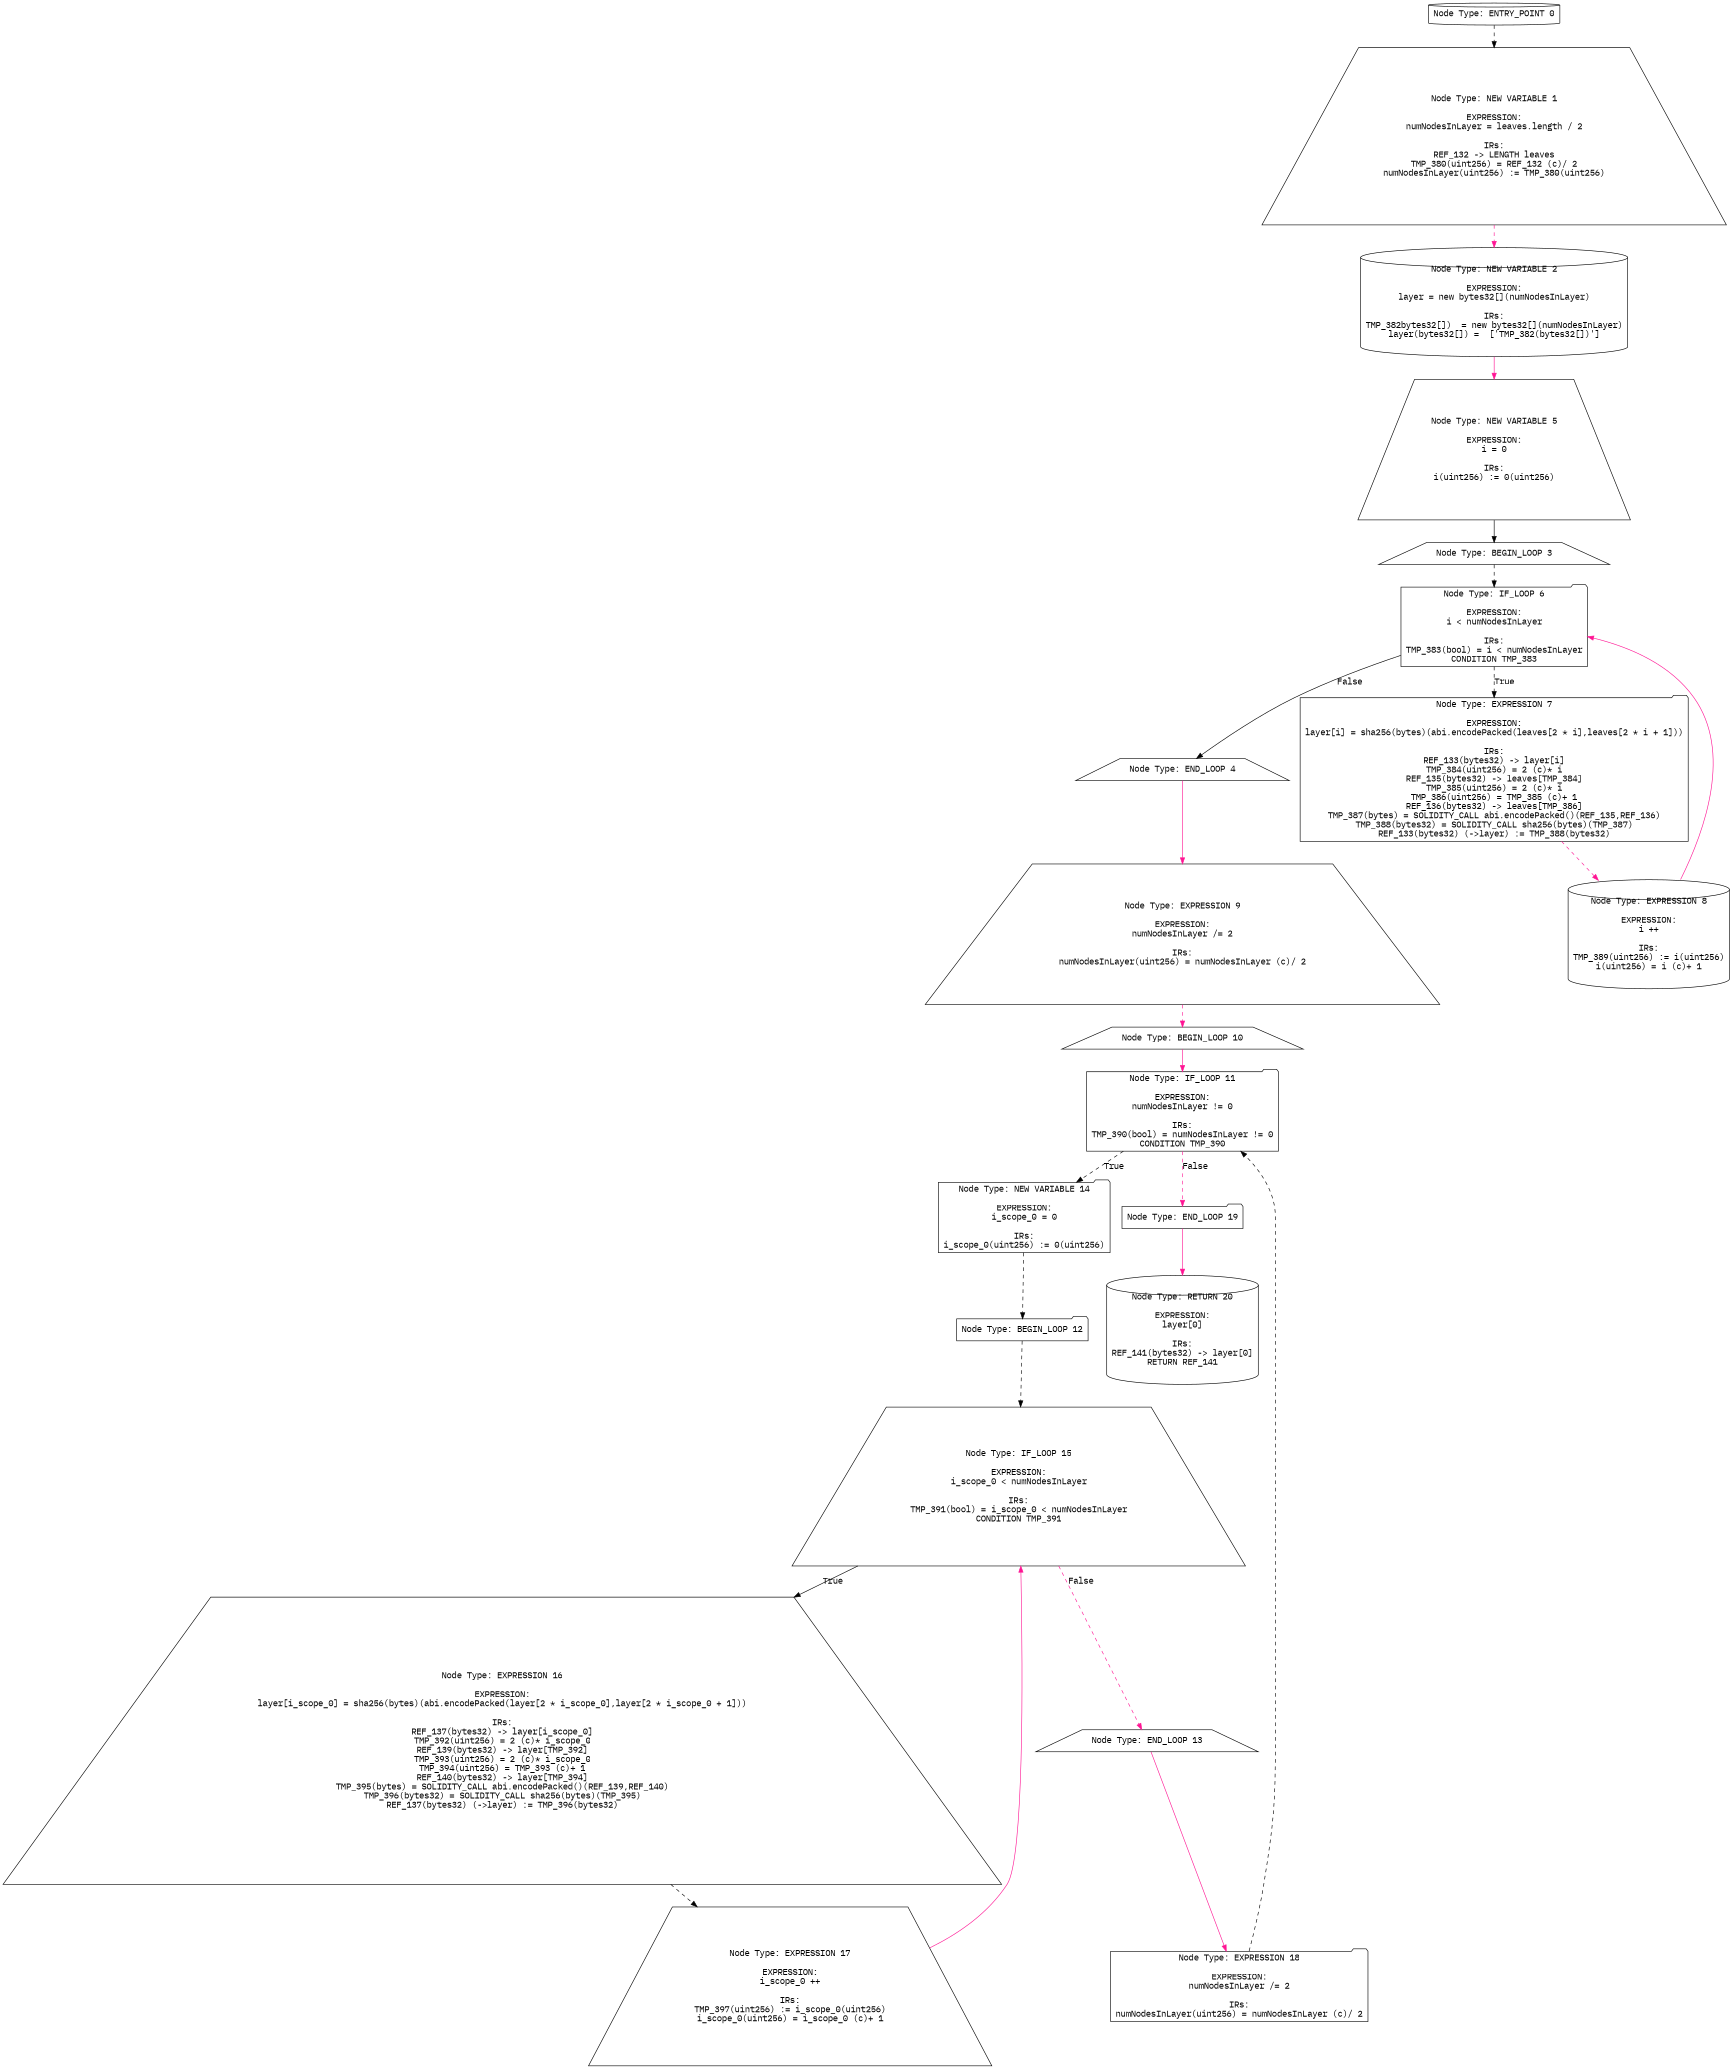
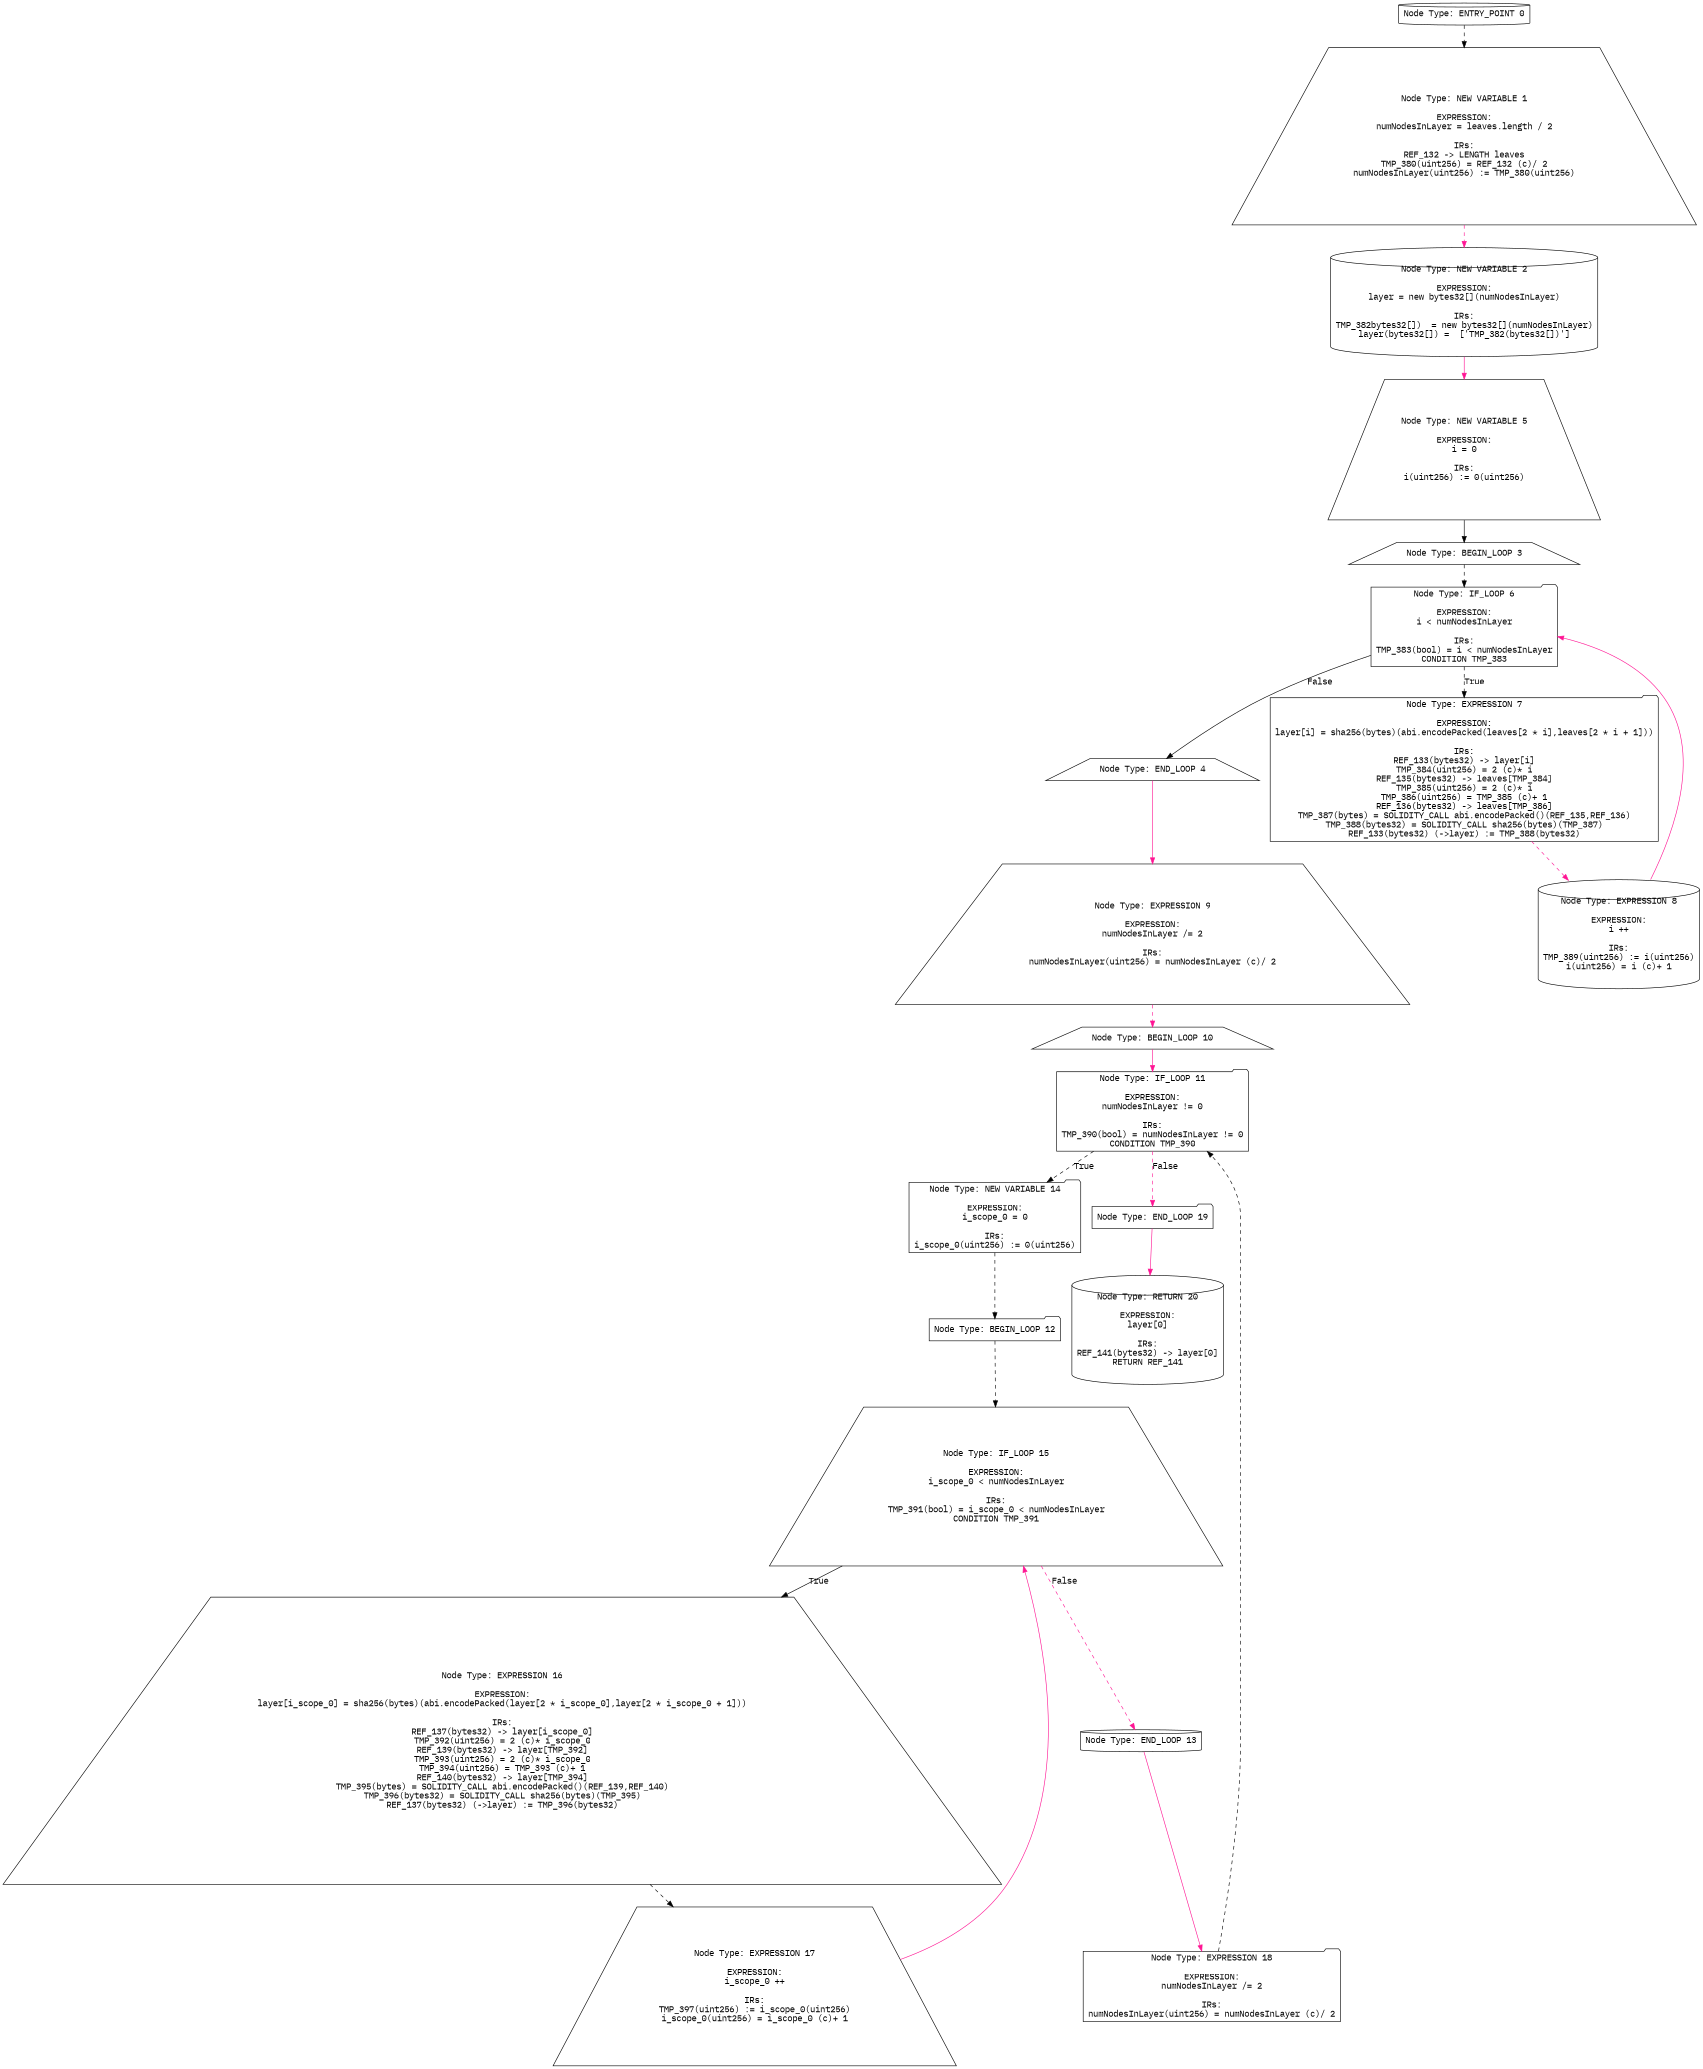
  digraph {
    fontname="IBM Plex Mono"
    node [fontname="IBM Plex Mono" shape=trapezium]
    edge [color=deeppink fontname="IBM Plex Mono" style=dashed]
    n1 [label="Node Type: ENTRY_POINT 0\n" shape=cylinder]
    n2 [label="Node Type: NEW VARIABLE 1\n\nEXPRESSION:\nnumNodesInLayer = leaves.length / 2\n\nIRs:\nREF_132 -> LENGTH leaves\nTMP_380(uint256) = REF_132 (c)/ 2\nnumNodesInLayer(uint256) := TMP_380(uint256)"]
    n3 [label="Node Type: NEW VARIABLE 2\n\nEXPRESSION:\nlayer = new bytes32[](numNodesInLayer)\n\nIRs:\nTMP_382bytes32[])  = new bytes32[](numNodesInLayer)\nlayer(bytes32[]) =  ['TMP_382(bytes32[])']" shape=cylinder]
    n4 [label="Node Type: NEW VARIABLE 5\n\nEXPRESSION:\ni = 0\n\nIRs:\ni(uint256) := 0(uint256)"]
    n5 [label="Node Type: BEGIN_LOOP 3\n"]
    n6 [label="Node Type: IF_LOOP 6\n\nEXPRESSION:\ni < numNodesInLayer\n\nIRs:\nTMP_383(bool) = i < numNodesInLayer\nCONDITION TMP_383" shape=folder]
    n7 [label="Node Type: END_LOOP 4\n"]
    n8 [label="Node Type: EXPRESSION 7\n\nEXPRESSION:\nlayer[i] = sha256(bytes)(abi.encodePacked(leaves[2 * i],leaves[2 * i + 1]))\n\nIRs:\nREF_133(bytes32) -> layer[i]\nTMP_384(uint256) = 2 (c)* i\nREF_135(bytes32) -> leaves[TMP_384]\nTMP_385(uint256) = 2 (c)* i\nTMP_386(uint256) = TMP_385 (c)+ 1\nREF_136(bytes32) -> leaves[TMP_386]\nTMP_387(bytes) = SOLIDITY_CALL abi.encodePacked()(REF_135,REF_136)\nTMP_388(bytes32) = SOLIDITY_CALL sha256(bytes)(TMP_387)\nREF_133(bytes32) (->layer) := TMP_388(bytes32)" shape=folder]
    n9 [label="Node Type: EXPRESSION 9\n\nEXPRESSION:\nnumNodesInLayer /= 2\n\nIRs:\nnumNodesInLayer(uint256) = numNodesInLayer (c)/ 2"]
    n10 [label="Node Type: EXPRESSION 8\n\nEXPRESSION:\ni ++\n\nIRs:\nTMP_389(uint256) := i(uint256)\ni(uint256) = i (c)+ 1" shape=cylinder]
    n11 [label="Node Type: BEGIN_LOOP 10\n"]
    n12 [label="Node Type: IF_LOOP 11\n\nEXPRESSION:\nnumNodesInLayer != 0\n\nIRs:\nTMP_390(bool) = numNodesInLayer != 0\nCONDITION TMP_390" shape=folder]
    n13 [label="Node Type: NEW VARIABLE 14\n\nEXPRESSION:\ni_scope_0 = 0\n\nIRs:\ni_scope_0(uint256) := 0(uint256)" shape=folder]
    n14 [label="Node Type: END_LOOP 19\n" shape=folder]
    n15 [label="Node Type: BEGIN_LOOP 12\n" shape=folder]
    n16 [label="Node Type: RETURN 20\n\nEXPRESSION:\nlayer[0]\n\nIRs:\nREF_141(bytes32) -> layer[0]\nRETURN REF_141" shape=cylinder]
    n17 [label="Node Type: IF_LOOP 15\n\nEXPRESSION:\ni_scope_0 < numNodesInLayer\n\nIRs:\nTMP_391(bool) = i_scope_0 < numNodesInLayer\nCONDITION TMP_391"]
-   n18 [label="Node Type: END_LOOP 13\n"]
+   n18 [label="Node Type: END_LOOP 13\n" shape=cylinder]
    n19 [label="Node Type: EXPRESSION 16\n\nEXPRESSION:\nlayer[i_scope_0] = sha256(bytes)(abi.encodePacked(layer[2 * i_scope_0],layer[2 * i_scope_0 + 1]))\n\nIRs:\nREF_137(bytes32) -> layer[i_scope_0]\nTMP_392(uint256) = 2 (c)* i_scope_0\nREF_139(bytes32) -> layer[TMP_392]\nTMP_393(uint256) = 2 (c)* i_scope_0\nTMP_394(uint256) = TMP_393 (c)+ 1\nREF_140(bytes32) -> layer[TMP_394]\nTMP_395(bytes) = SOLIDITY_CALL abi.encodePacked()(REF_139,REF_140)\nTMP_396(bytes32) = SOLIDITY_CALL sha256(bytes)(TMP_395)\nREF_137(bytes32) (->layer) := TMP_396(bytes32)"]
    n20 [label="Node Type: EXPRESSION 18\n\nEXPRESSION:\nnumNodesInLayer /= 2\n\nIRs:\nnumNodesInLayer(uint256) = numNodesInLayer (c)/ 2" shape=folder]
    n21 [label="Node Type: EXPRESSION 17\n\nEXPRESSION:\ni_scope_0 ++\n\nIRs:\nTMP_397(uint256) := i_scope_0(uint256)\ni_scope_0(uint256) = i_scope_0 (c)+ 1"]
    n1 -> n2 [color=black]
    n2 -> n3
    n3 -> n4 [style=solid]
    n4 -> n5 [color=black style=solid]
    n5 -> n6 [color=black]
    n6 -> n7 [color=black label=False style=solid]
    n6 -> n8 [color=black label=True]
    n7 -> n9 [style=solid]
    n8 -> n10
    n9 -> n11
    n10 -> n6 [style=solid]
    n11 -> n12 [style=solid]
    n12 -> n13 [color=black label=True]
    n12 -> n14 [label=False]
    n13 -> n15 [color=black]
    n14 -> n16 [style=solid]
    n15 -> n17 [color=black]
    n17 -> n18 [label=False]
    n17 -> n19 [color=black label=True style=solid]
    n18 -> n20 [style=solid]
    n19 -> n21 [color=black]
    n20 -> n12 [color=black]
    n21 -> n17 [style=solid]
  }
